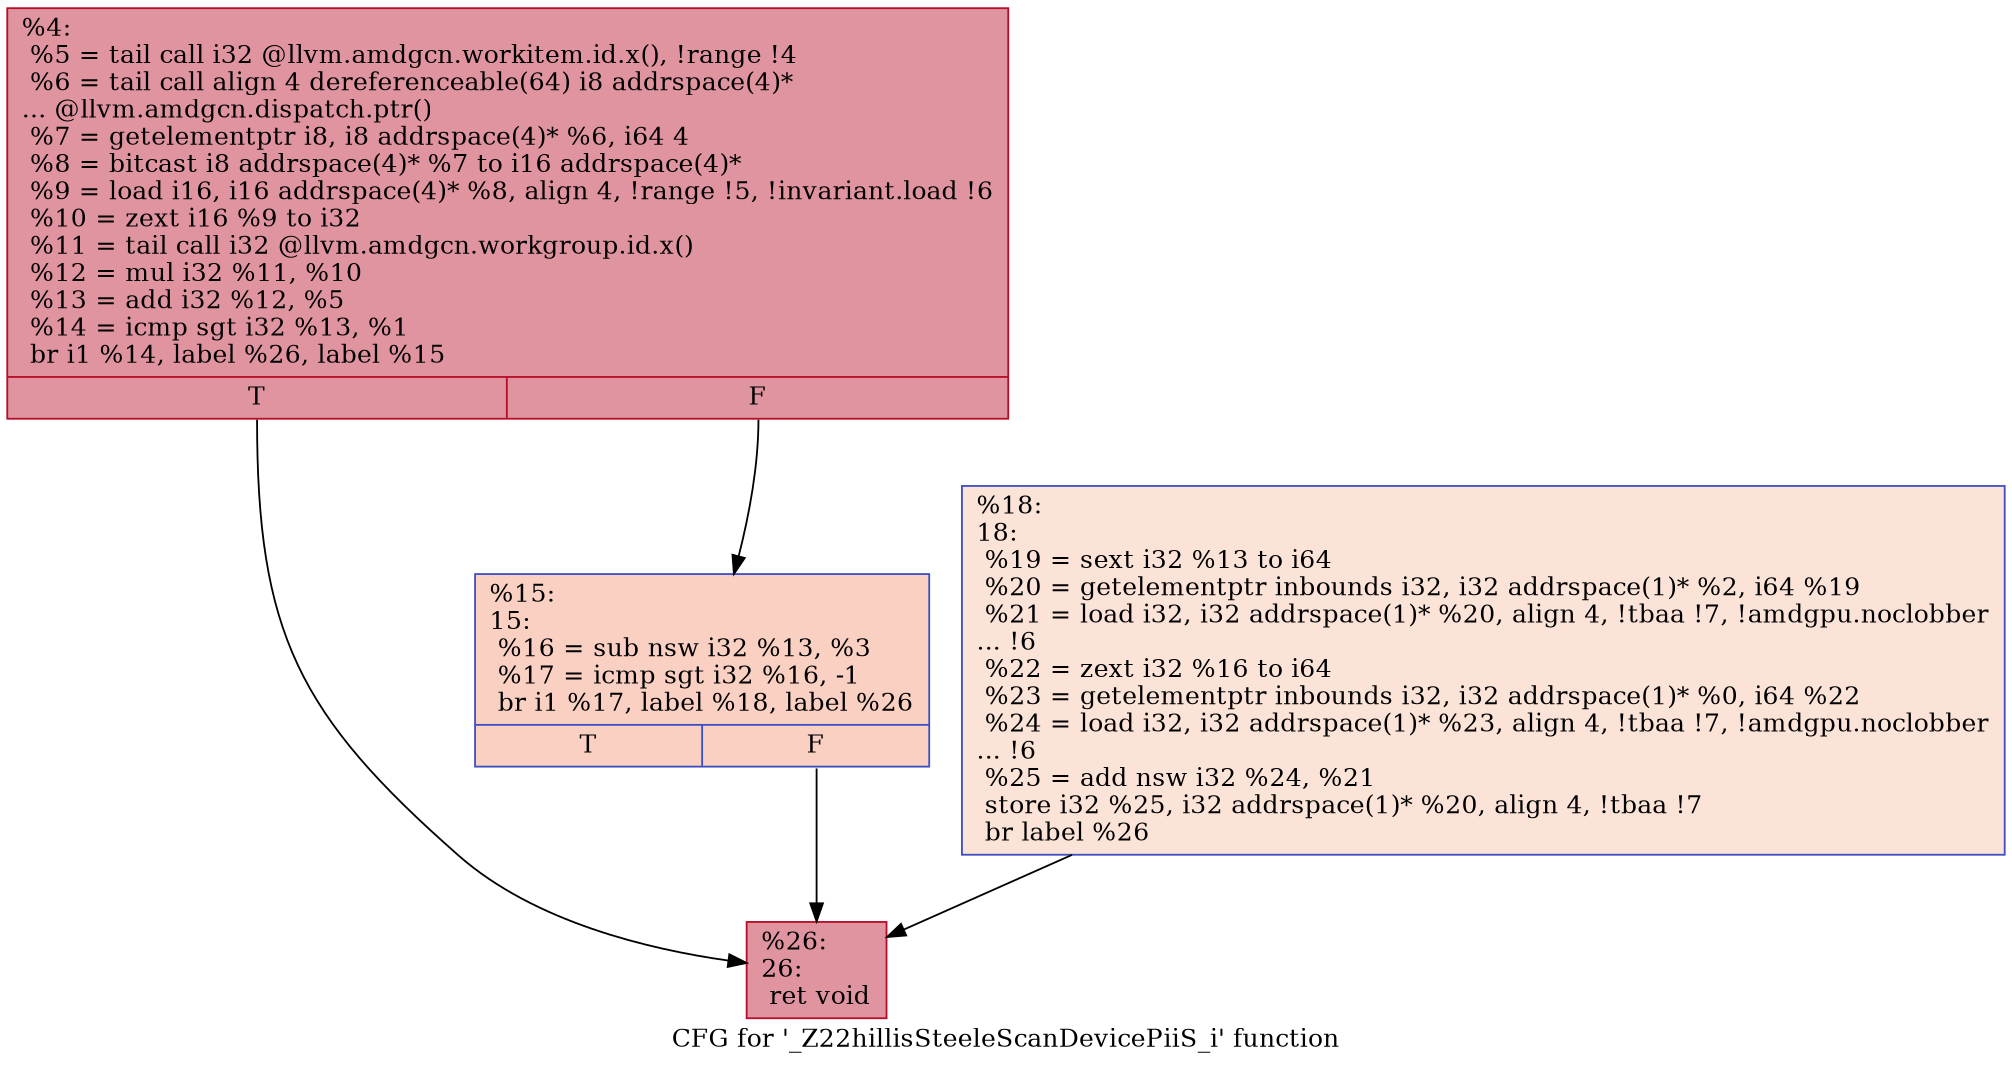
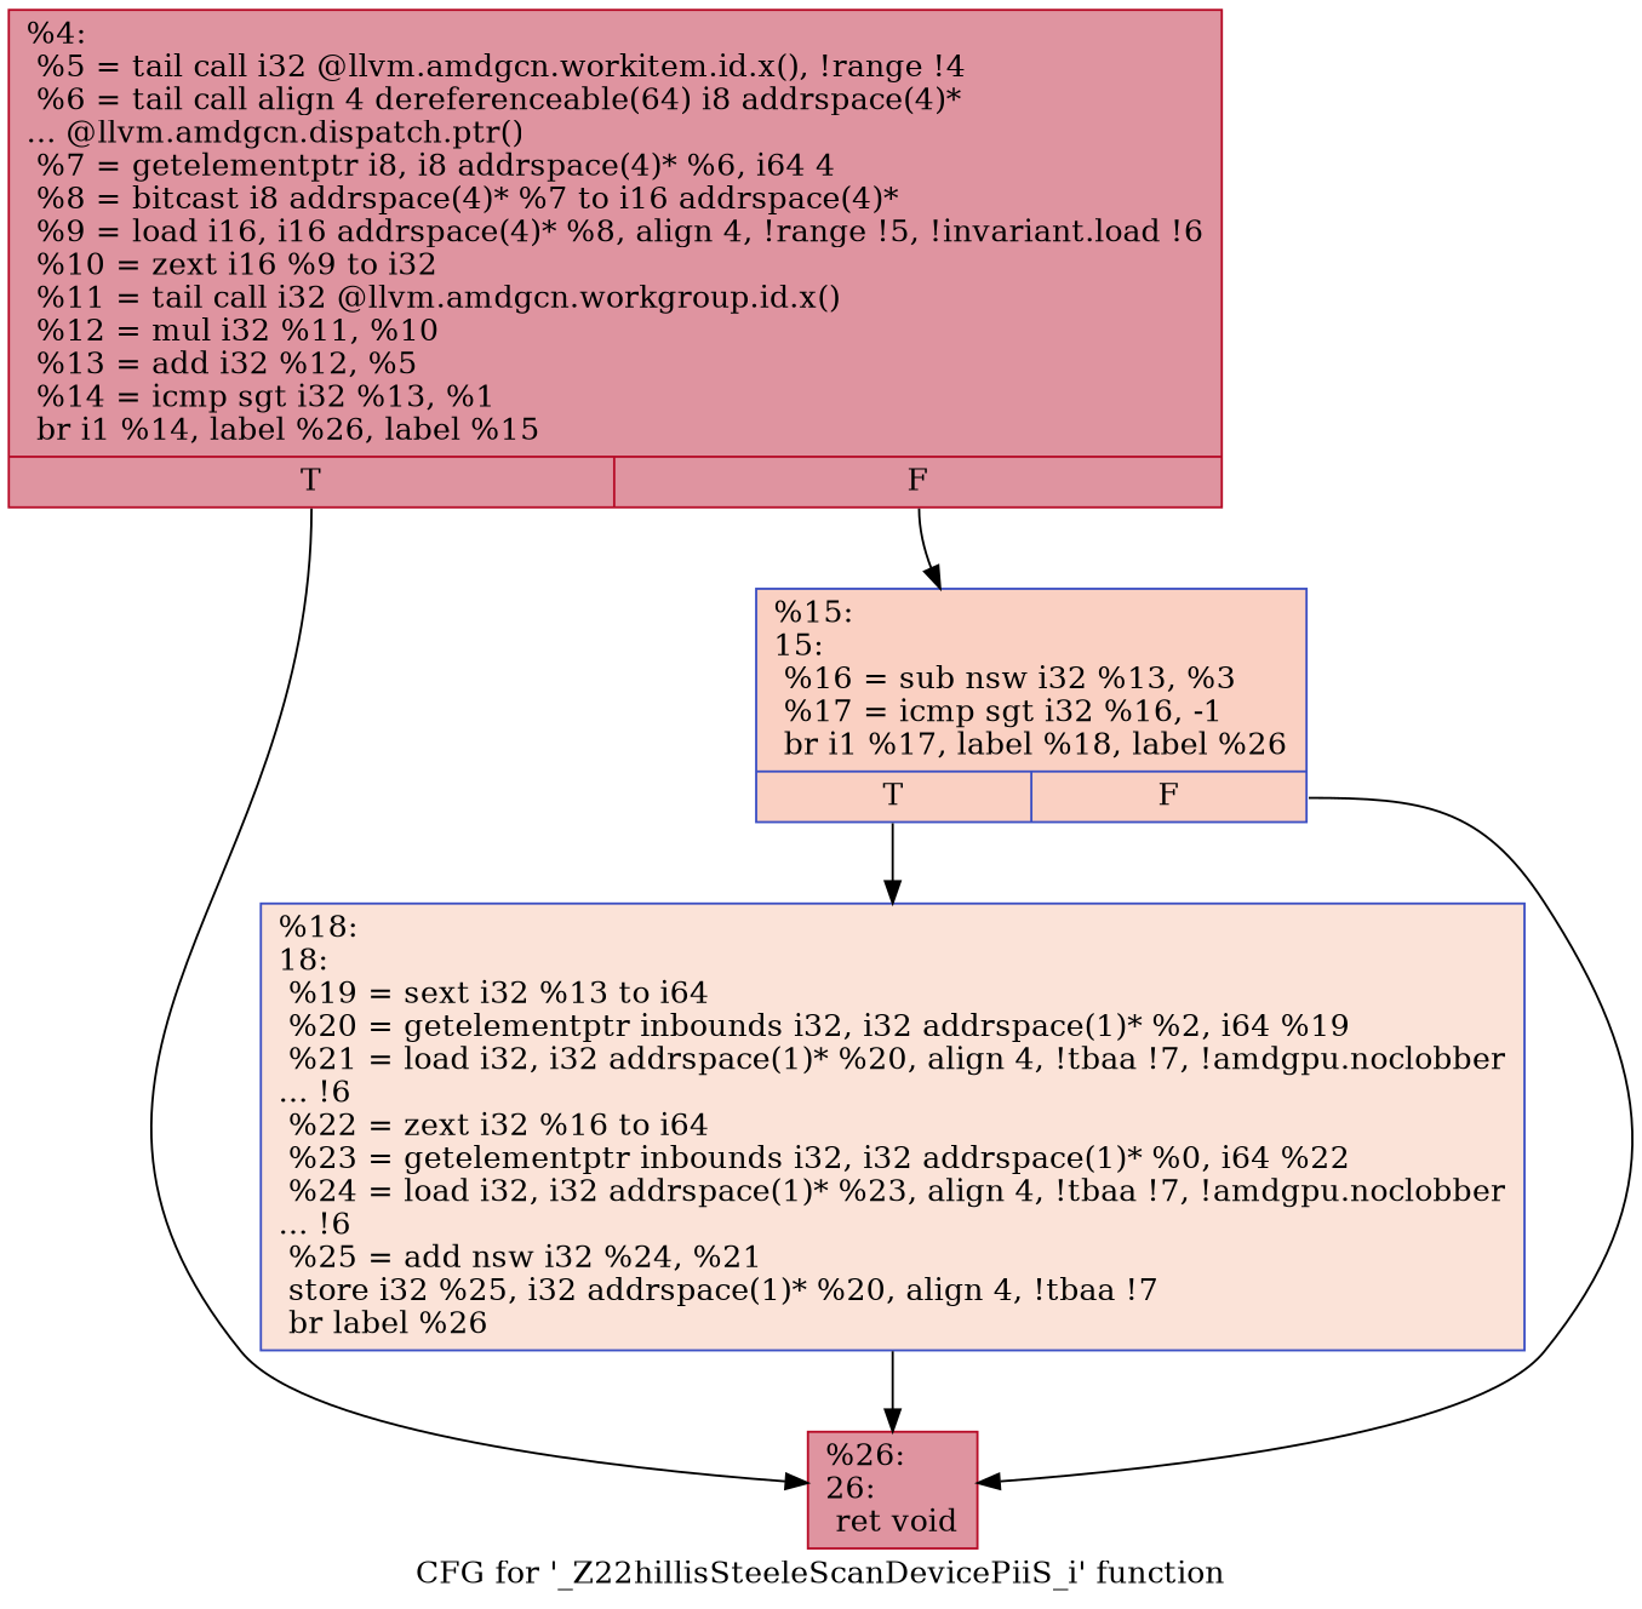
  digraph {
    label="CFG for '_Z22hillisSteeleScanDevicePiiS_i' function"
    node [color="#b70d28ff" fillcolor="#b70d2870" shape=record style=filled]
    edge [tailport=s0]
    n1 [label="{%4:\l  %5 = tail call i32 @llvm.amdgcn.workitem.id.x(), !range !4\l  %6 = tail call align 4 dereferenceable(64) i8 addrspace(4)*\l... @llvm.amdgcn.dispatch.ptr()\l  %7 = getelementptr i8, i8 addrspace(4)* %6, i64 4\l  %8 = bitcast i8 addrspace(4)* %7 to i16 addrspace(4)*\l  %9 = load i16, i16 addrspace(4)* %8, align 4, !range !5, !invariant.load !6\l  %10 = zext i16 %9 to i32\l  %11 = tail call i32 @llvm.amdgcn.workgroup.id.x()\l  %12 = mul i32 %11, %10\l  %13 = add i32 %12, %5\l  %14 = icmp sgt i32 %13, %1\l  br i1 %14, label %26, label %15\l|{<s0>T|<s1>F}}"]
    n2 [label="{%26:\l26:                                               \l  ret void\l}"]
    n3 [color="#3d50c3ff" fillcolor="#f3947570" label="{%15:\l15:                                               \l  %16 = sub nsw i32 %13, %3\l  %17 = icmp sgt i32 %16, -1\l  br i1 %17, label %18, label %26\l|{<s0>T|<s1>F}}"]
    n4 [color="#3d50c3ff" fillcolor="#f6bfa670" label="{%18:\l18:                                               \l  %19 = sext i32 %13 to i64\l  %20 = getelementptr inbounds i32, i32 addrspace(1)* %2, i64 %19\l  %21 = load i32, i32 addrspace(1)* %20, align 4, !tbaa !7, !amdgpu.noclobber\l... !6\l  %22 = zext i32 %16 to i64\l  %23 = getelementptr inbounds i32, i32 addrspace(1)* %0, i64 %22\l  %24 = load i32, i32 addrspace(1)* %23, align 4, !tbaa !7, !amdgpu.noclobber\l... !6\l  %25 = add nsw i32 %24, %21\l  store i32 %25, i32 addrspace(1)* %20, align 4, !tbaa !7\l  br label %26\l}"]
    n1 -> n2
    n1 -> n3 [tailport=s1]
    n3 -> n2 [tailport=s1]
+   n3 -> n4
    n4 -> n2 [tailport=""]
  }
